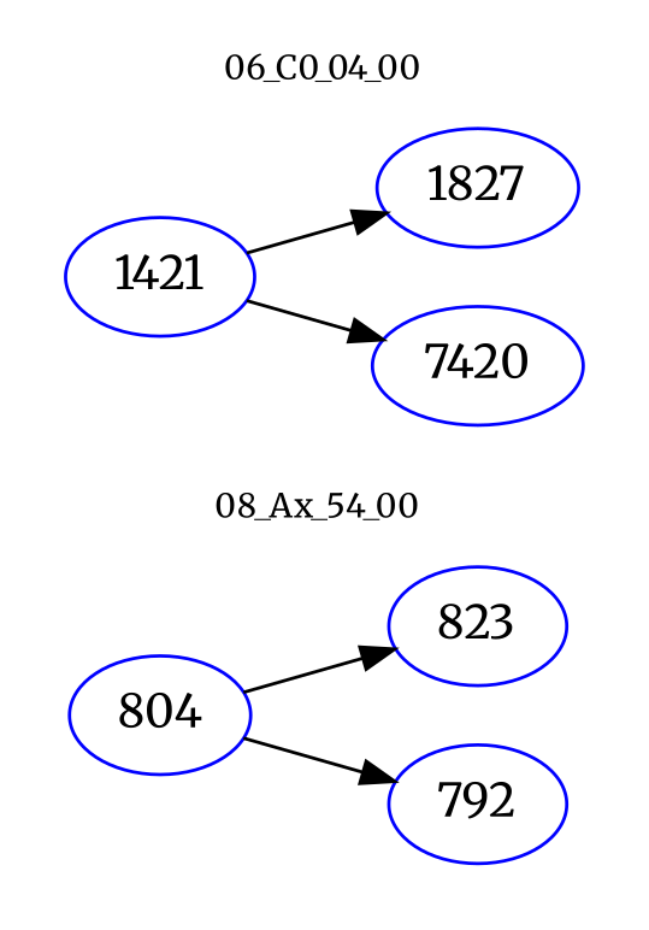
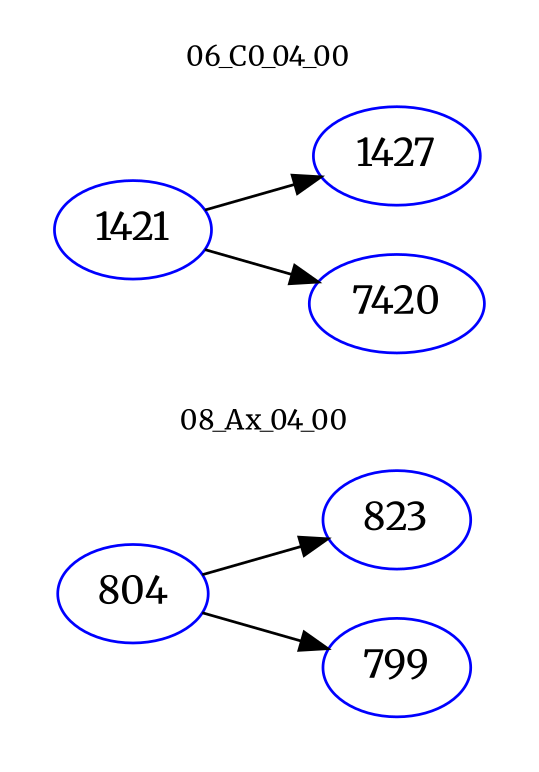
  digraph {
    fontname=Merriweather
    rankdir=LR
    node [color=blue fontname=Merriweather]
    edge [color=black fontname=Merriweather]
    n1 [label=804]
-   n2 [label=792]
+   n2 [label=799]
    n3 [label=823]
    n4 [label=1421]
    n5 [label=7420]
-   n6 [label=1827]
+   n6 [label=1427]
    subgraph cluster_1 {
      color=white
      fontsize=10
-     label="08_Ax_54_00"
+     label="08_Ax_04_00"
      n1
      n2
      n3
    }
    subgraph cluster_2 {
      color=white
      fontsize=10
      label="06_C0_04_00"
      n4
      n5
      n6
    }
    n1 -> n2
    n1 -> n3
    n4 -> n5
    n4 -> n6
  }
